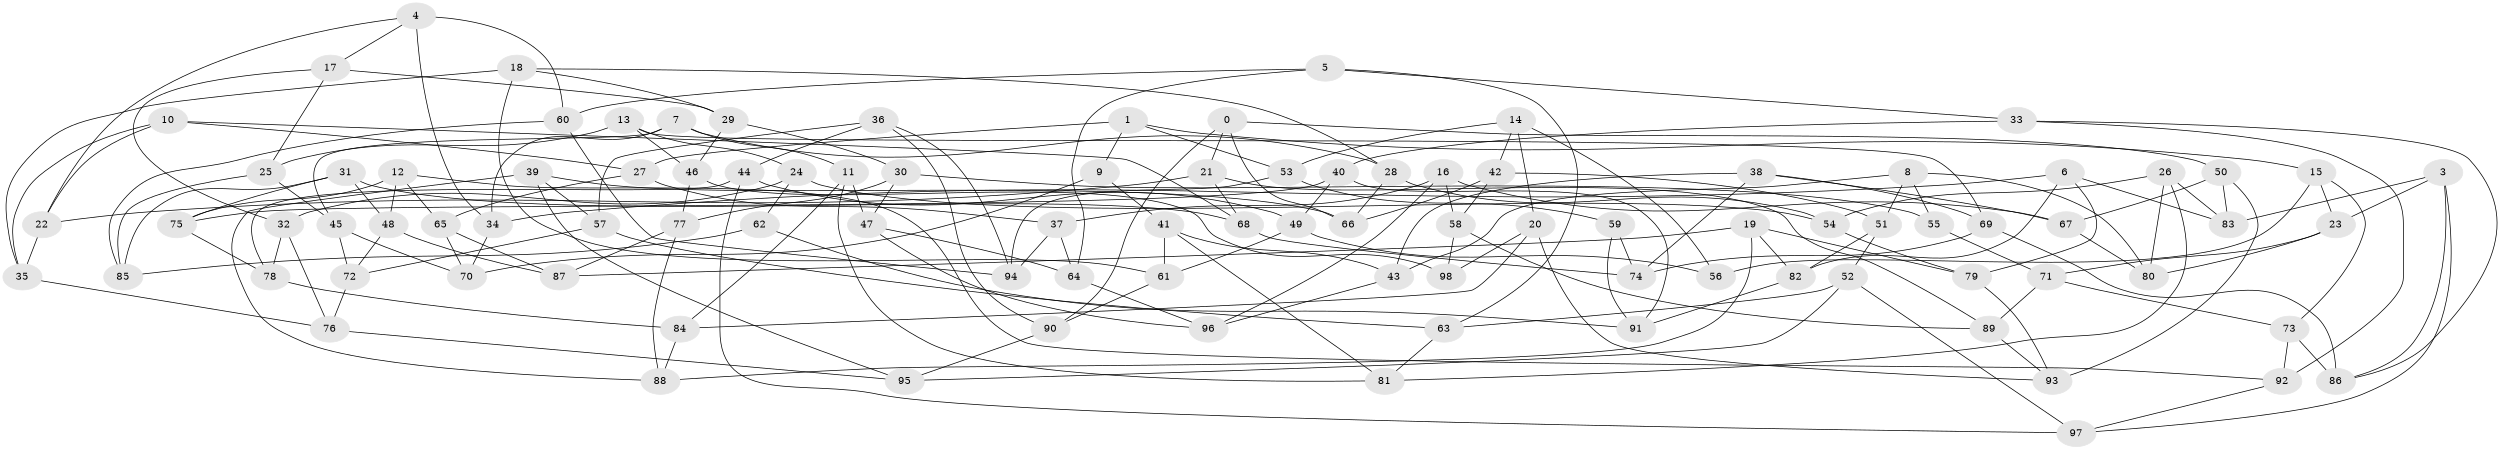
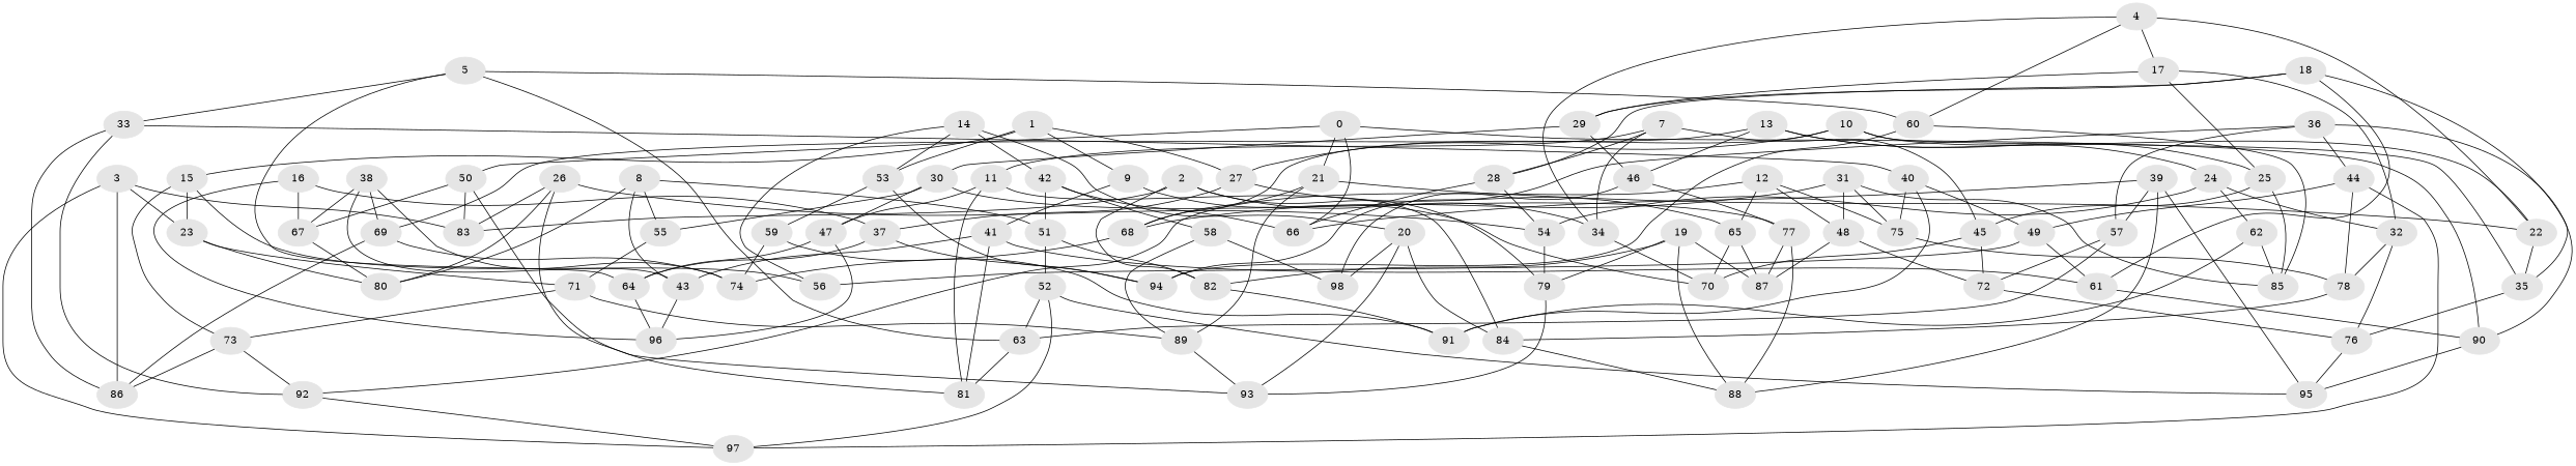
  graph {
    node [color=gray90 style=filled]
    1
    9
    15
    27
    53
    41
    70
    23
    56
    73
    65
    37
    94
    59
-   2 [label=6]
+   2
    34
    79
    82
    83
    93
    91
    3
    86
    97
    80
    71
    4
    17
    22
    60
    25
    29
    32
    35
    85
    5
    33
    63
    64
    92
    40
    81
    96
    n44 [label=0]
    21
    50
    66
    90
    68
    89
    67
    95
    7
    11
    28
    45
    47
    84
    54
    72
    8
    43
    51
    55
    52
    61
    62
    10
    76
    74
    88
    12
    48
    75
    87
    78
    13
    24
    46
    69
    98
    77
    14
    20
    42
    58
    16
    30
    18
    19
    26
    31
    49
    36
    44
    57
    38
    39
    1 -- 9
    1 -- 15
    1 -- 27
    1 -- 53
    9 -- 41
    9 -- 70
    15 -- 23
    15 -- 56
    15 -- 73
    27 -- 65
    27 -- 37
    53 -- 94
    53 -- 59
    41 -- 81
    41 -- 43
    41 -- 61
    23 -- 80
    23 -- 71
    73 -- 86
    73 -- 92
    65 -- 70
    65 -- 87
    37 -- 94
    37 -- 64
    59 -- 91
    59 -- 74
    2 -- 34
    2 -- 79
    2 -- 82
    2 -- 83
    34 -- 70
    79 -- 93
    82 -- 91
    3 -- 23
    3 -- 83
    3 -- 86
    3 -- 97
    71 -- 73
    71 -- 89
    4 -- 34
    4 -- 17
    4 -- 22
    4 -- 60
    17 -- 25
    17 -- 29
    17 -- 32
    22 -- 35
    60 -- 94
    60 -- 85
    25 -- 85
    25 -- 45
    29 -- 46
    29 -- 30
    32 -- 76
    32 -- 78
    35 -- 76
    5 -- 60
    5 -- 33
    5 -- 63
    5 -- 64
    33 -- 86
    33 -- 92
    33 -- 40
    63 -- 81
    64 -- 96
    92 -- 97
    40 -- 91
    40 -- 75
    40 -- 49
    n44 -- 21
    n44 -- 50
    n44 -- 66
    n44 -- 90
    21 -- 22
    21 -- 68
    21 -- 89
    50 -- 83
    50 -- 93
    50 -- 67
    90 -- 95
    68 -- 74
    89 -- 93
    67 -- 80
    7 -- 34
    7 -- 11
    7 -- 28
    7 -- 45
    11 -- 81
    11 -- 47
    11 -- 84
    28 -- 66
    28 -- 54
    45 -- 70
    45 -- 72
    47 -- 64
    47 -- 96
    84 -- 88
    54 -- 79
    72 -- 76
    8 -- 80
    8 -- 43
    8 -- 51
    8 -- 55
    43 -- 96
    51 -- 82
    51 -- 52
    55 -- 71
    52 -- 97
    52 -- 63
    52 -- 95
    61 -- 90
    62 -- 91
    62 -- 85
    10 -- 27
    10 -- 22
    10 -- 35
    10 -- 68
    76 -- 95
    12 -- 65
    12 -- 92
    12 -- 48
    12 -- 75
    48 -- 72
    48 -- 87
    75 -- 78
    78 -- 84
    13 -- 25
    13 -- 24
    13 -- 46
    13 -- 69
    24 -- 32
    24 -- 54
    24 -- 62
    46 -- 98
    46 -- 77
    69 -- 86
    69 -- 74
    77 -- 88
    77 -- 87
    14 -- 53
    14 -- 56
    14 -- 20
    14 -- 42
    20 -- 93
    20 -- 84
    20 -- 98
    42 -- 66
    42 -- 51
    42 -- 58
    58 -- 89
    58 -- 98
    16 -- 37
    16 -- 96
    16 -- 67
-   16 -- 58
    30 -- 47
    30 -- 55
    30 -- 77
    18 -- 29
    18 -- 35
    18 -- 28
    18 -- 61
    19 -- 79
    19 -- 82
    19 -- 88
    19 -- 87
    26 -- 83
    26 -- 80
    26 -- 81
    26 -- 54
    31 -- 85
    31 -- 68
    31 -- 48
    31 -- 75
    49 -- 56
    49 -- 61
    36 -- 94
    36 -- 90
    36 -- 44
    36 -- 57
    44 -- 97
    44 -- 78
    44 -- 49
    57 -- 63
    57 -- 72
    38 -- 67
    38 -- 43
    38 -- 74
    38 -- 69
    39 -- 66
    39 -- 95
    39 -- 88
    39 -- 57
  }
